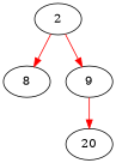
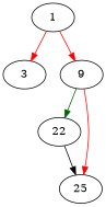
  strict digraph {
    fontname="DejaVu Serif"
    node [fontname="DejaVu Serif"]
    edge [color=red cond=true fontname="DejaVu Serif"]
-   1 [entry=true label=2]
-   8
+   1 [entry=true]
+   8 [label=3]
    9
-   25 [label=20]
+   22
+   25
    1 -> 8
    1 -> 9 [cond=false]
+   9 -> 22 [color=darkgreen]
    9 -> 25 [cond=false]
+   22 -> 25 [color="" cond=""]
  }
